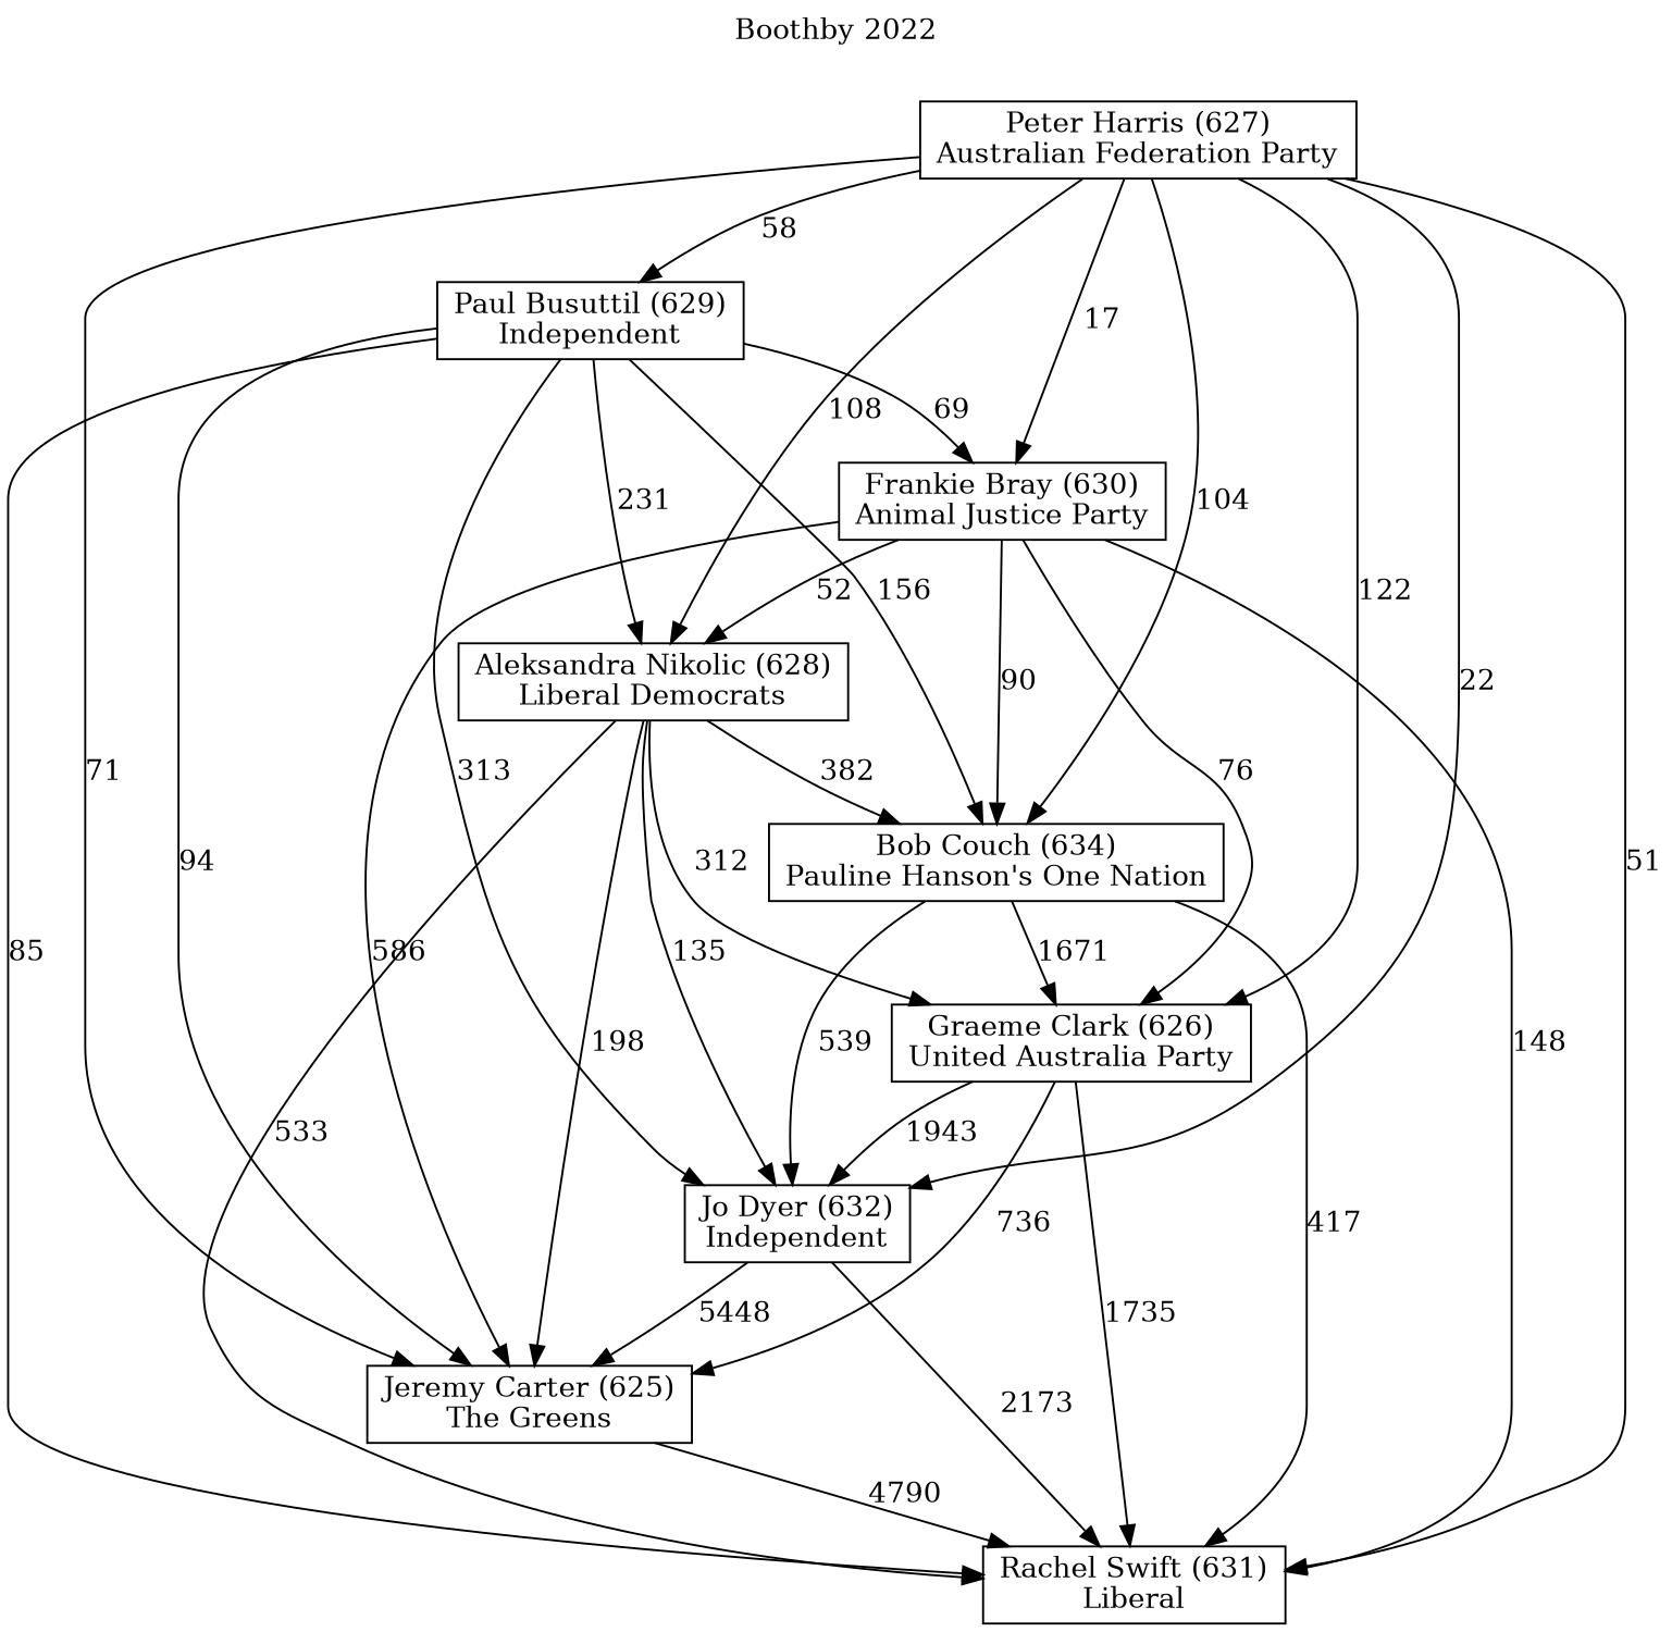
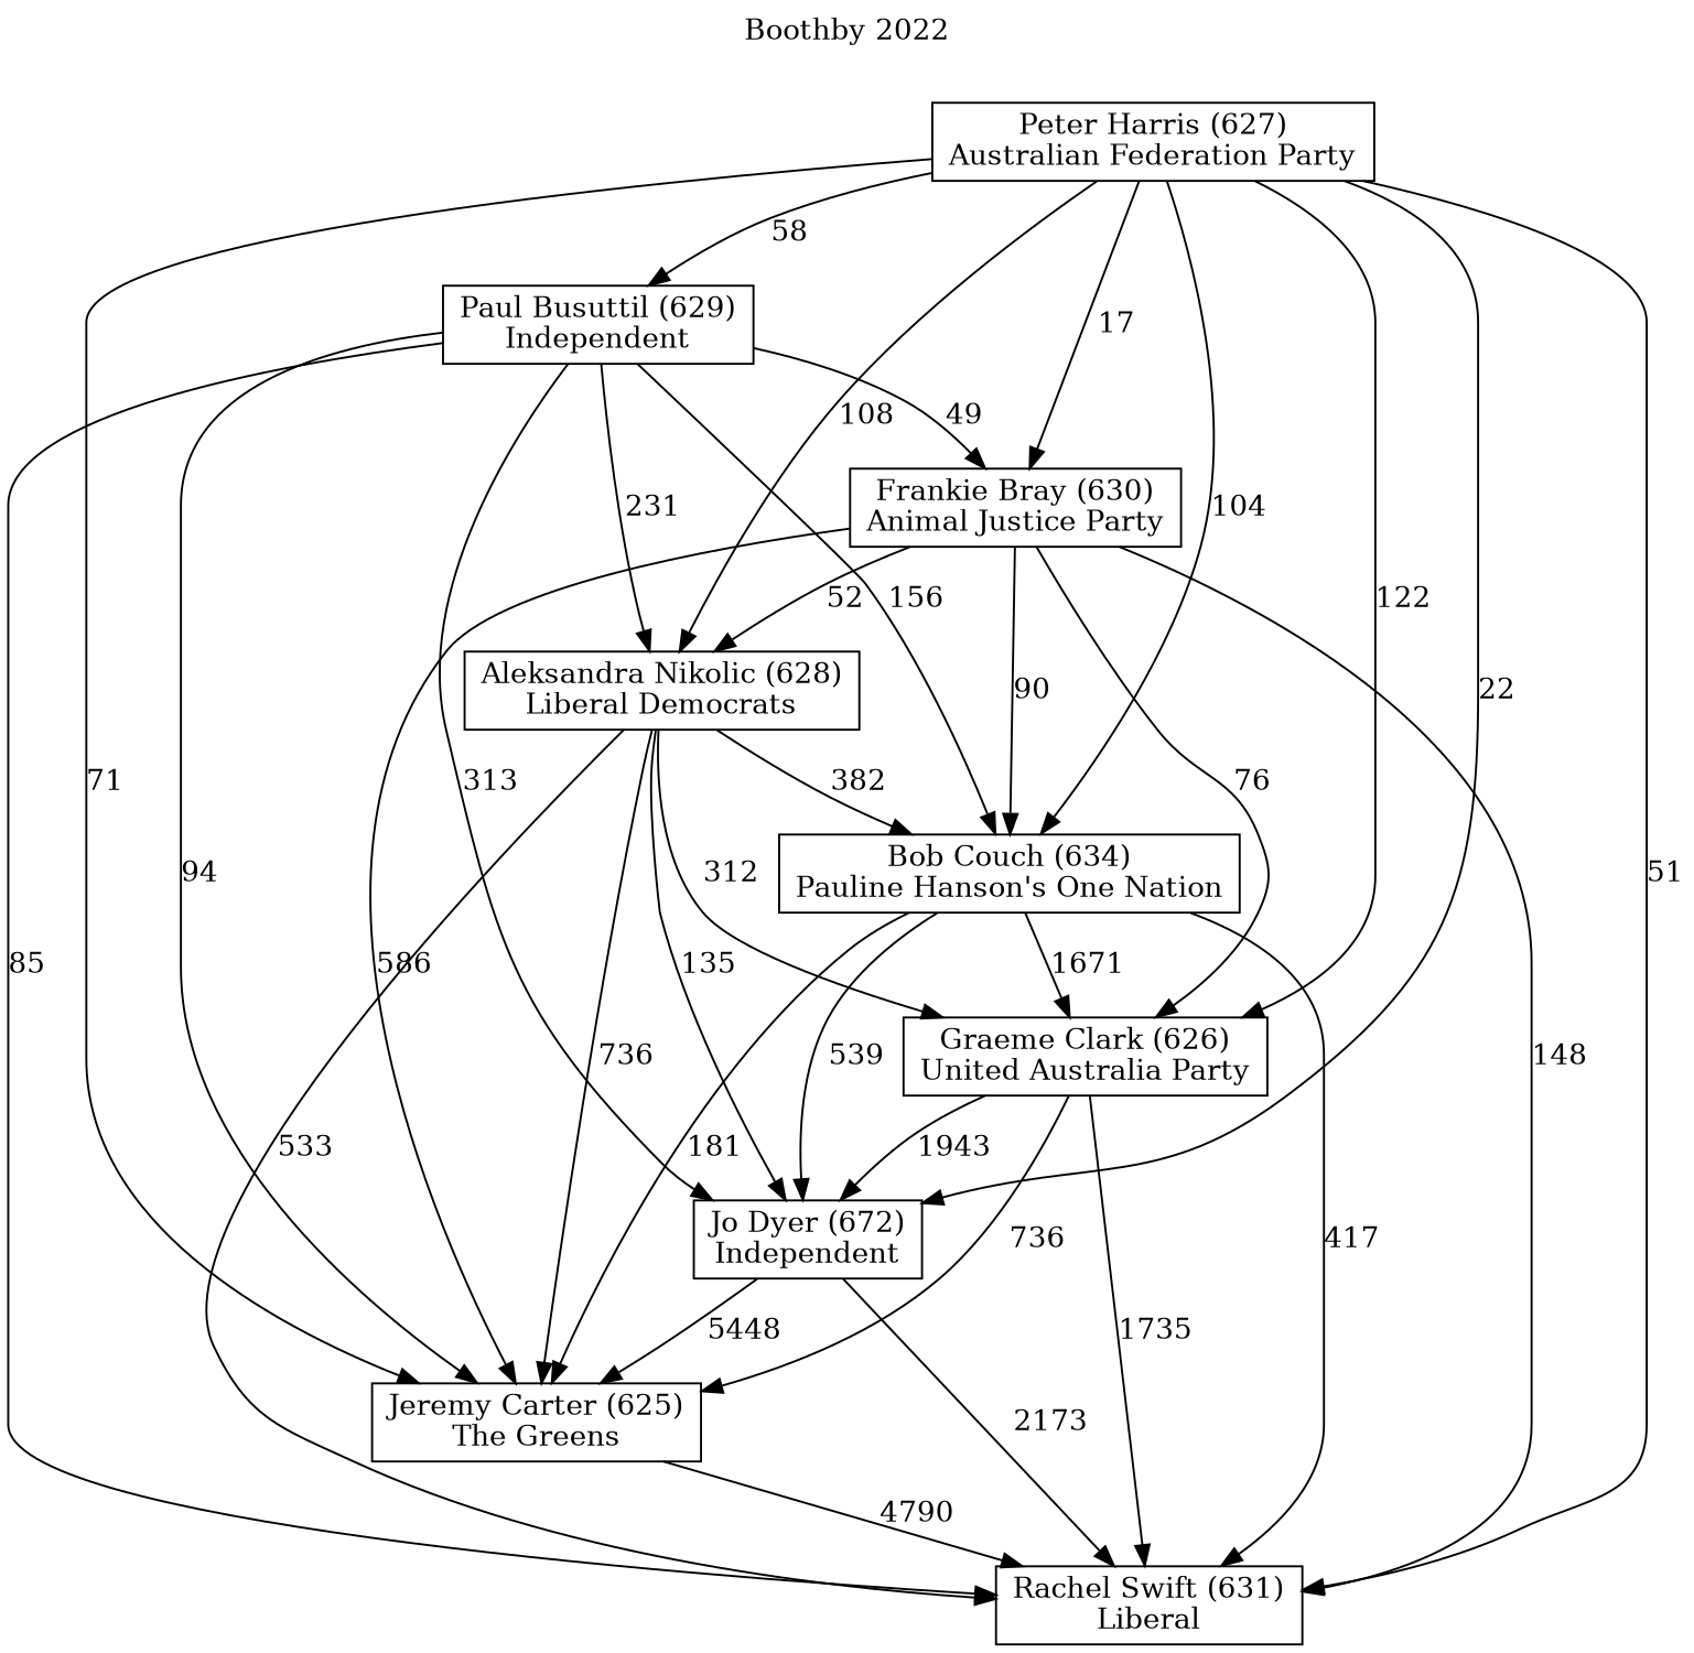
  digraph {
    label="Boothby 2022"
    labelloc=t
    mclimit=10
    node [shape=box]
    n1 [label="Rachel Swift (631)\nLiberal"]
    n2 [label="Jeremy Carter (625)\nThe Greens"]
-   n3 [label="Jo Dyer (632)\nIndependent"]
+   n3 [label="Jo Dyer (672)\nIndependent"]
    n4 [label="Graeme Clark (626)\nUnited Australia Party"]
    n5 [label="Bob Couch (634)\nPauline Hanson's One Nation"]
    n6 [label="Aleksandra Nikolic (628)\nLiberal Democrats"]
    n7 [label="Frankie Bray (630)\nAnimal Justice Party"]
    n8 [label="Paul Busuttil (629)\nIndependent"]
    n9 [label="Peter Harris (627)\nAustralian Federation Party"]
    n2 -> n1 [label=4790]
    n3 -> n1 [label=2173]
    n3 -> n2 [label=5448]
    n4 -> n1 [label=1735]
    n4 -> n2 [label=736]
    n4 -> n3 [label=1943]
    n5 -> n1 [label=417]
+   n5 -> n2 [label=181]
    n5 -> n3 [label=539]
    n5 -> n4 [label=1671]
    n6 -> n1 [label=533]
-   n6 -> n2 [label=198]
+   n6 -> n2 [label=736]
    n6 -> n3 [label=135]
    n6 -> n4 [label=312]
    n6 -> n5 [label=382]
    n7 -> n1 [label=148]
    n7 -> n2 [label=586]
    n7 -> n4 [label=76]
    n7 -> n5 [label=90]
    n7 -> n6 [label=52]
    n8 -> n1 [label=85]
    n8 -> n2 [label=94]
    n8 -> n3 [label=313]
    n8 -> n5 [label=156]
    n8 -> n6 [label=231]
-   n8 -> n7 [label=69]
+   n8 -> n7 [label=49]
    n9 -> n1 [label=51]
    n9 -> n2 [label=71]
    n9 -> n3 [label=22]
    n9 -> n4 [label=122]
    n9 -> n5 [label=104]
    n9 -> n6 [label=108]
    n9 -> n7 [label=17]
    n9 -> n8 [label=58]
  }
